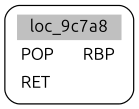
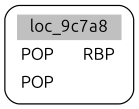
  digraph {
    fontname=Ubuntu
-   n1 [fontname=Ubuntu label=<<table border="0" cellborder="0" cellpadding="3"><tr><td align="center" colspan="2" bgcolor="grey">loc_9c7a8</td></tr><tr><td align="left">POP        RBP</td></tr><tr><td align="left">RET        </td></tr></table>> shape=Mrecord]
+   n1 [fontname=Ubuntu label=<<table border="0" cellborder="0" cellpadding="3"><tr><td align="center" colspan="2" bgcolor="grey">loc_9c7a8</td></tr><tr><td align="left">POP        RBP</td></tr><tr><td align="left">POP        </td></tr></table>> shape=Mrecord]
  }
